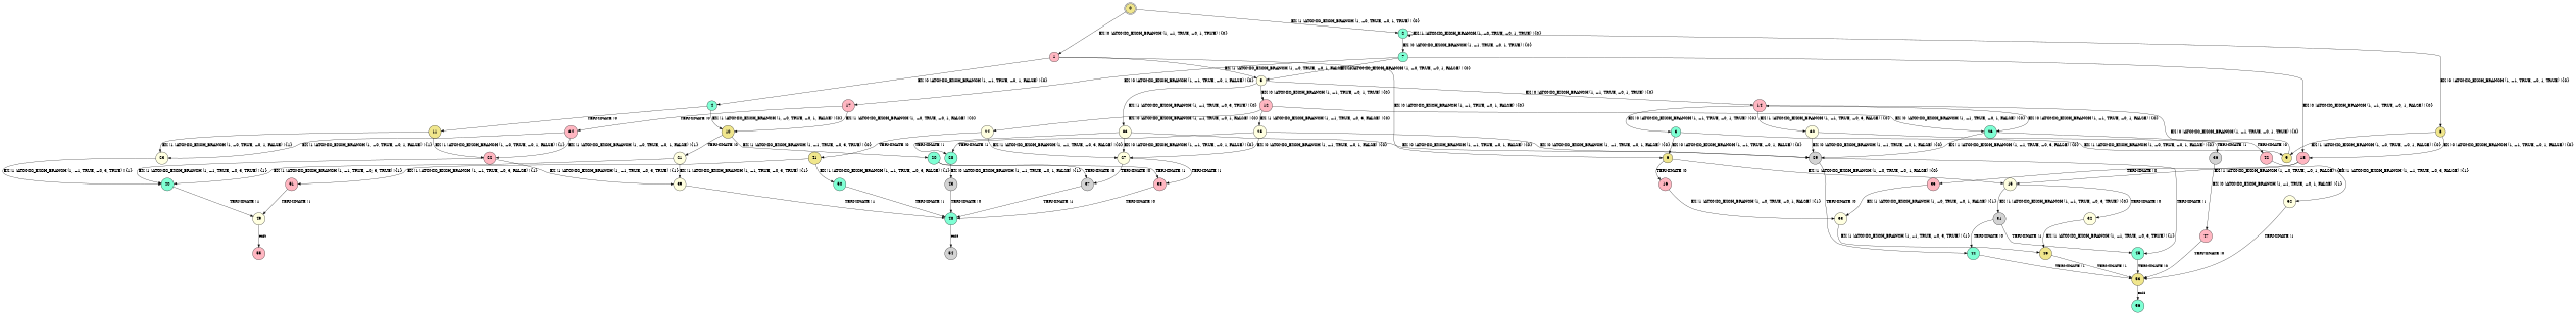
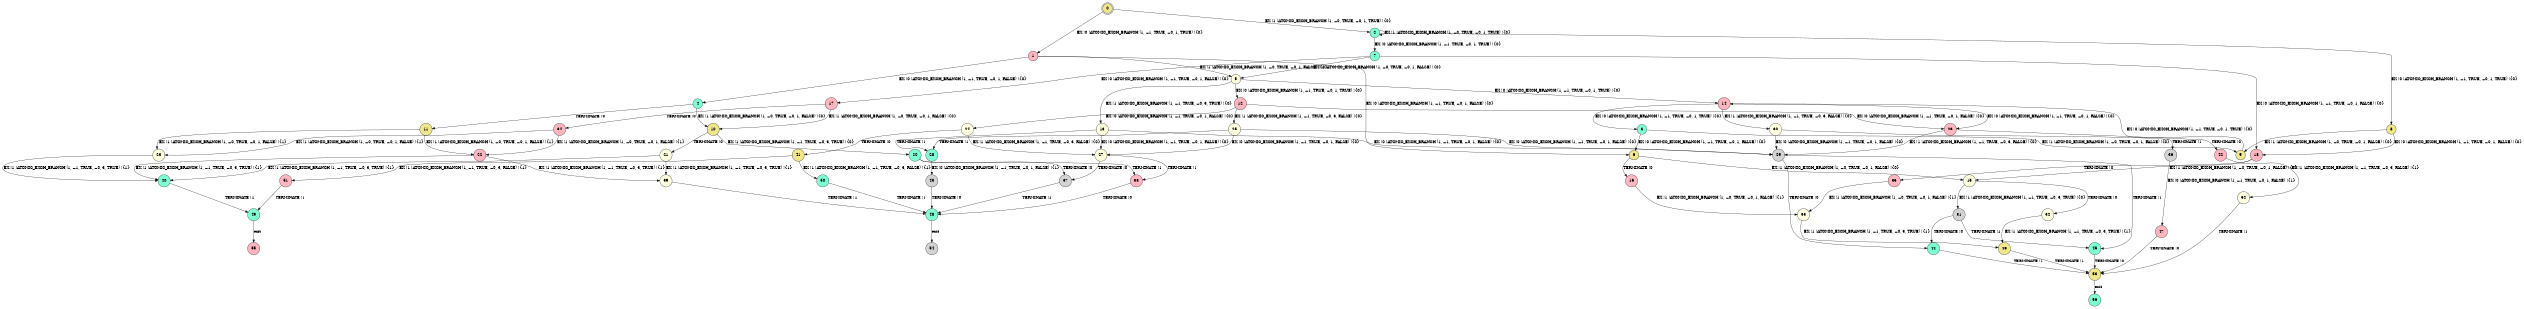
  digraph {
    node [fillcolor=lightpink shape=circle style=filled]
    0 [fillcolor=khaki peripheries=2]
    1
    2 [fillcolor=aquamarine]
    4 [fillcolor=aquamarine]
    5 [fillcolor=lightyellow]
    6 [fillcolor=khaki]
    7 [fillcolor=aquamarine]
    8 [fillcolor=khaki]
    3 [fillcolor=aquamarine]
    9 [fillcolor=khaki]
    10 [fillcolor=khaki]
    11 [fillcolor=khaki]
    12
-   13 [fillcolor=lightyellow label=83]
+   13 [fillcolor=lightyellow]
    14
    15 [fillcolor=lightyellow]
    16
    17
    18
    20 [fillcolor=aquamarine]
    21 [fillcolor=lightyellow]
    22
    23 [fillcolor=lightyellow]
    24 [fillcolor=lightyellow]
    25 [fillcolor=lightyellow]
-   26 [fillcolor=aquamarine]
+   26
    27 [fillcolor=lightyellow]
    28 [fillcolor=aquamarine]
    29 [fillcolor=lightgrey]
    30 [fillcolor=lightyellow]
    31 [fillcolor=lightgrey]
    32 [fillcolor=lightyellow]
    33 [fillcolor=lightyellow]
    34
    35
    37 [fillcolor=lightgrey]
    38
    39 [fillcolor=lightyellow]
    40 [fillcolor=aquamarine]
    41 [fillcolor=khaki]
    42
    43 [fillcolor=lightgrey]
    44 [fillcolor=aquamarine]
    45 [fillcolor=aquamarine]
    36 [fillcolor=lightgrey]
    46 [fillcolor=khaki]
    47
    48 [fillcolor=aquamarine]
-   49 [fillcolor=lightyellow]
+   49 [fillcolor=aquamarine]
    50 [fillcolor=aquamarine]
    51
    52 [fillcolor=lightyellow]
    53 [fillcolor=khaki]
    54 [fillcolor=lightgrey]
    55
    56 [fillcolor=aquamarine]
    0 -> 1 [label="EX !0 !ATOMIC_EXCH_BRANCH (1, +1, TRUE, +0, 1, TRUE) !{0}"]
    0 -> 2 [label="EX !1 !ATOMIC_EXCH_BRANCH (1, +0, TRUE, +0, 1, TRUE) !{0}"]
    1 -> 4 [label="EX !0 !ATOMIC_EXCH_BRANCH (1, +1, TRUE, +0, 1, FALSE) !{0}"]
    1 -> 5 [label="EX !1 !ATOMIC_EXCH_BRANCH (1, +0, TRUE, +0, 1, FALSE) !{0}"]
    1 -> 6 [label="EX !0 !ATOMIC_EXCH_BRANCH (1, +1, TRUE, +0, 1, FALSE) !{0}"]
    2 -> 2 [label="EX !1 !ATOMIC_EXCH_BRANCH (1, +0, TRUE, +0, 1, TRUE) !{0}"]
    2 -> 7 [label="EX !0 !ATOMIC_EXCH_BRANCH (1, +1, TRUE, +0, 1, TRUE) !{0}"]
    2 -> 8 [label="EX !0 !ATOMIC_EXCH_BRANCH (1, +1, TRUE, +0, 1, TRUE) !{0}"]
    4 -> 10 [label="EX !1 !ATOMIC_EXCH_BRANCH (1, +0, TRUE, +0, 1, FALSE) !{0}"]
    4 -> 11 [label="TERMINATE !0"]
    5 -> 12 [label="EX !0 !ATOMIC_EXCH_BRANCH (1, +1, TRUE, +0, 1, TRUE) !{0}"]
    5 -> 13 [label="EX !1 !ATOMIC_EXCH_BRANCH (1, +1, TRUE, +0, 3, TRUE) !{0}"]
    5 -> 14 [label="EX !0 !ATOMIC_EXCH_BRANCH (1, +1, TRUE, +0, 1, TRUE) !{0}"]
    6 -> 15 [label="EX !1 !ATOMIC_EXCH_BRANCH (1, +0, TRUE, +0, 1, FALSE) !{0}"]
    6 -> 16 [label="TERMINATE !0"]
    7 -> 5 [label="EX !1 !ATOMIC_EXCH_BRANCH (1, +0, TRUE, +0, 1, FALSE) !{0}"]
    7 -> 17 [label="EX !0 !ATOMIC_EXCH_BRANCH (1, +1, TRUE, +0, 1, FALSE) !{0}"]
    7 -> 18 [label="EX !0 !ATOMIC_EXCH_BRANCH (1, +1, TRUE, +0, 1, FALSE) !{0}"]
    8 -> 9 [label="EX !1 !ATOMIC_EXCH_BRANCH (1, +0, TRUE, +0, 1, FALSE) !{0}"]
    8 -> 18 [label="EX !0 !ATOMIC_EXCH_BRANCH (1, +1, TRUE, +0, 1, FALSE) !{0}"]
    3 -> 6 [label="EX !0 !ATOMIC_EXCH_BRANCH (1, +1, TRUE, +0, 1, FALSE) !{0}"]
    3 -> 9 [label="EX !1 !ATOMIC_EXCH_BRANCH (1, +0, TRUE, +0, 1, FALSE) !{0}"]
    9 -> 14 [label="EX !0 !ATOMIC_EXCH_BRANCH (1, +1, TRUE, +0, 1, TRUE) !{0}"]
    10 -> 20 [label="EX !1 !ATOMIC_EXCH_BRANCH (1, +1, TRUE, +0, 3, TRUE) !{0}"]
    10 -> 21 [label="TERMINATE !0"]
    11 -> 22 [label="EX !1 !ATOMIC_EXCH_BRANCH (1, +0, TRUE, +0, 1, FALSE) !{1}"]
    11 -> 23 [label="EX !1 !ATOMIC_EXCH_BRANCH (1, +0, TRUE, +0, 1, FALSE) !{1}"]
    12 -> 24 [label="EX !0 !ATOMIC_EXCH_BRANCH (1, +1, TRUE, +0, 1, FALSE) !{0}"]
    12 -> 25 [label="EX !1 !ATOMIC_EXCH_BRANCH (1, +1, TRUE, +0, 3, FALSE) !{0}"]
    12 -> 26 [label="EX !0 !ATOMIC_EXCH_BRANCH (1, +1, TRUE, +0, 1, FALSE) !{0}"]
    13 -> 27 [label="EX !0 !ATOMIC_EXCH_BRANCH (1, +1, TRUE, +0, 1, FALSE) !{0}"]
    13 -> 28 [label="TERMINATE !1"]
    13 -> 29 [label="EX !0 !ATOMIC_EXCH_BRANCH (1, +1, TRUE, +0, 1, FALSE) !{0}"]
    14 -> 3 [label="EX !0 !ATOMIC_EXCH_BRANCH (1, +1, TRUE, +0, 1, TRUE) !{0}"]
    14 -> 26 [label="EX !0 !ATOMIC_EXCH_BRANCH (1, +1, TRUE, +0, 1, FALSE) !{0}"]
    14 -> 30 [label="EX !1 !ATOMIC_EXCH_BRANCH (1, +1, TRUE, +0, 3, FALSE) !{0}"]
    15 -> 31 [label="EX !1 !ATOMIC_EXCH_BRANCH (1, +1, TRUE, +0, 3, TRUE) !{0}"]
    15 -> 32 [label="TERMINATE !0"]
    16 -> 33 [label="EX !1 !ATOMIC_EXCH_BRANCH (1, +0, TRUE, +0, 1, FALSE) !{1}"]
    17 -> 10 [label="EX !1 !ATOMIC_EXCH_BRANCH (1, +0, TRUE, +0, 1, FALSE) !{0}"]
    17 -> 34 [label="TERMINATE !0"]
    18 -> 15 [label="EX !1 !ATOMIC_EXCH_BRANCH (1, +0, TRUE, +0, 1, FALSE) !{0}"]
    18 -> 35 [label="TERMINATE !0"]
    20 -> 37 [label="TERMINATE !0"]
    20 -> 38 [label="TERMINATE !1"]
    21 -> 39 [label="EX !1 !ATOMIC_EXCH_BRANCH (1, +1, TRUE, +0, 3, TRUE) !{1}"]
    21 -> 40 [label="EX !1 !ATOMIC_EXCH_BRANCH (1, +1, TRUE, +0, 3, TRUE) !{1}"]
    22 -> 39 [label="EX !1 !ATOMIC_EXCH_BRANCH (1, +1, TRUE, +0, 3, TRUE) !{1}"]
    22 -> 40 [label="EX !1 !ATOMIC_EXCH_BRANCH (1, +1, TRUE, +0, 3, TRUE) !{1}"]
    23 -> 40 [label="EX !1 !ATOMIC_EXCH_BRANCH (1, +1, TRUE, +0, 3, TRUE) !{1}"]
    24 -> 27 [label="EX !1 !ATOMIC_EXCH_BRANCH (1, +1, TRUE, +0, 3, FALSE) !{0}"]
    24 -> 41 [label="TERMINATE !0"]
    25 -> 27 [label="EX !0 !ATOMIC_EXCH_BRANCH (1, +1, TRUE, +0, 1, FALSE) !{0}"]
    25 -> 28 [label="TERMINATE !1"]
    25 -> 29 [label="EX !0 !ATOMIC_EXCH_BRANCH (1, +1, TRUE, +0, 1, FALSE) !{0}"]
    26 -> 29 [label="EX !1 !ATOMIC_EXCH_BRANCH (1, +1, TRUE, +0, 3, FALSE) !{0}"]
    26 -> 42 [label="TERMINATE !0"]
    27 -> 37 [label="TERMINATE !0"]
    27 -> 38 [label="TERMINATE !1"]
    28 -> 43 [label="EX !0 !ATOMIC_EXCH_BRANCH (1, +1, TRUE, +0, 1, FALSE) !{1}"]
    29 -> 44 [label="TERMINATE !0"]
    29 -> 45 [label="TERMINATE !1"]
    30 -> 29 [label="EX !0 !ATOMIC_EXCH_BRANCH (1, +1, TRUE, +0, 1, FALSE) !{0}"]
    30 -> 36 [label="TERMINATE !1"]
    31 -> 44 [label="TERMINATE !0"]
    31 -> 45 [label="TERMINATE !1"]
    32 -> 46 [label="EX !1 !ATOMIC_EXCH_BRANCH (1, +1, TRUE, +0, 3, TRUE) !{1}"]
    33 -> 46 [label="EX !1 !ATOMIC_EXCH_BRANCH (1, +1, TRUE, +0, 3, TRUE) !{1}"]
    34 -> 22 [label="EX !1 !ATOMIC_EXCH_BRANCH (1, +0, TRUE, +0, 1, FALSE) !{1}"]
    34 -> 23 [label="EX !1 !ATOMIC_EXCH_BRANCH (1, +0, TRUE, +0, 1, FALSE) !{1}"]
    35 -> 33 [label="EX !1 !ATOMIC_EXCH_BRANCH (1, +0, TRUE, +0, 1, FALSE) !{1}"]
    37 -> 48 [label="TERMINATE !1"]
    38 -> 48 [label="TERMINATE !0"]
    39 -> 48 [label="TERMINATE !1"]
    40 -> 49 [label="TERMINATE !1"]
    41 -> 50 [label="EX !1 !ATOMIC_EXCH_BRANCH (1, +1, TRUE, +0, 3, FALSE) !{1}"]
    41 -> 51 [label="EX !1 !ATOMIC_EXCH_BRANCH (1, +1, TRUE, +0, 3, FALSE) !{1}"]
    42 -> 52 [label="EX !1 !ATOMIC_EXCH_BRANCH (1, +1, TRUE, +0, 3, FALSE) !{1}"]
    43 -> 48 [label="TERMINATE !0"]
    44 -> 53 [label="TERMINATE !1"]
    45 -> 53 [label="TERMINATE !0"]
    36 -> 47 [label="EX !0 !ATOMIC_EXCH_BRANCH (1, +1, TRUE, +0, 1, FALSE) !{1}"]
    46 -> 53 [label="TERMINATE !1"]
    47 -> 53 [label="TERMINATE !0"]
    48 -> 54 [label=exit]
    49 -> 55 [label=exit]
    50 -> 48 [label="TERMINATE !1"]
    51 -> 49 [label="TERMINATE !1"]
    52 -> 53 [label="TERMINATE !1"]
    53 -> 56 [label=exit]
  }
